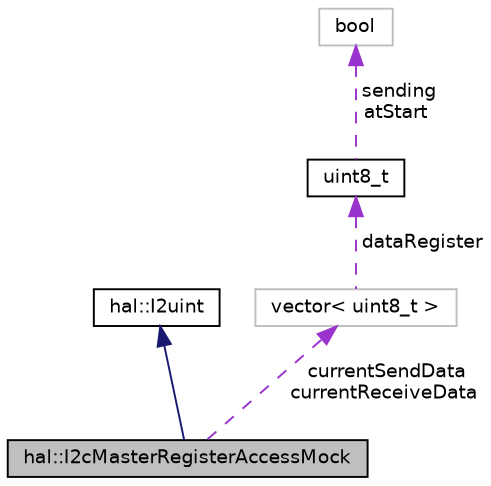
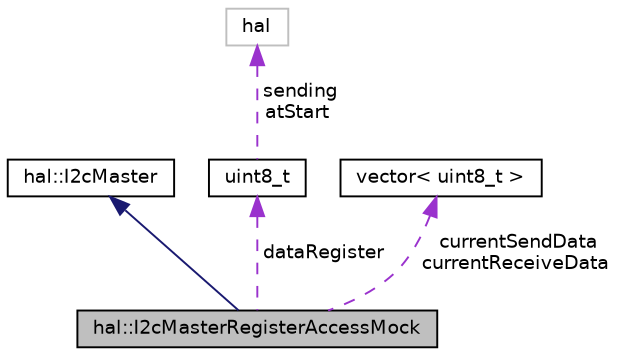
  digraph {
    node [color=black fillcolor=white fontname=Helvetica fontsize=10 shape=record style=filled]
    edge [color=darkorchid3 dir=back fontname=Helvetica fontsize=10 labelfontname=Helvetica labelfontsize=10 style=dashed]
    n1 [fillcolor=grey75 fontcolor=black height=0.2 label="hal::I2cMasterRegisterAccessMock" width=0.4]
-   n2 [height=0.2 label="hal::I2uint" width=0.4]
+   n2 [height=0.2 label="hal::I2cMaster" width=0.4]
    n3 [height=0.2 label=uint8_t width=0.4]
-   n4 [color=grey75 height=0.2 label=bool width=0.4]
-   n5 [color=grey75 height=0.2 label="vector\< uint8_t \>" width=0.4]
+   n4 [color=grey75 height=0.2 label=hal width=0.4]
+   n5 [height=0.2 label="vector\< uint8_t \>" width=0.4]
    n2 -> n1 [color=midnightblue style=solid]
-   n3 -> n5 [label=" dataRegister"]
+   n3 -> n1 [label=" dataRegister"]
    n4 -> n3 [label=" sending\natStart"]
    n5 -> n1 [label=" currentSendData\ncurrentReceiveData"]
  }
